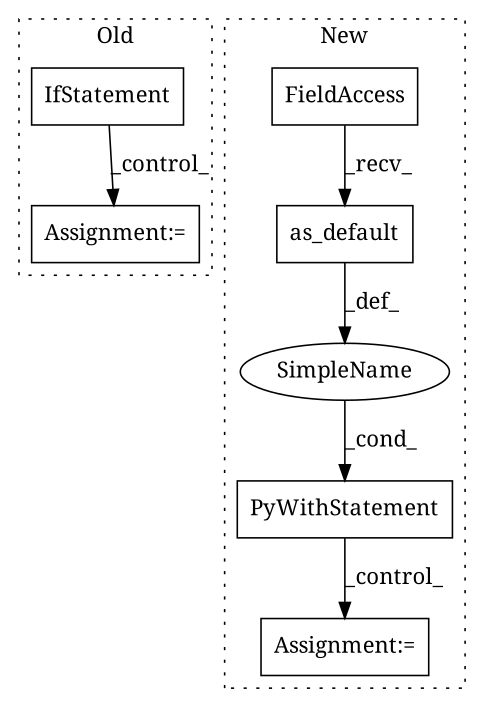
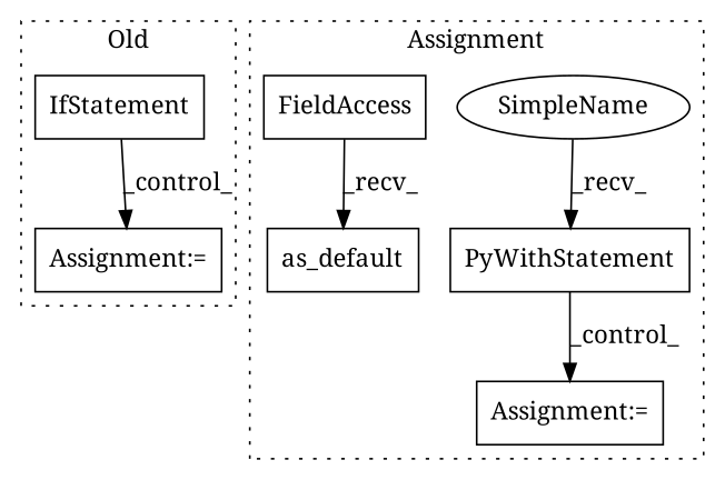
  digraph {
    fontname="Noto Serif"
    node [a=7 fontname="Noto Serif" l=1 shape=box]
    edge [fontname="Noto Serif"]
    n1 [a=25 l="4,2" label=IfStatement s="18588,18615"]
    n2 [label="Assignment:=" s=18642]
    n3 [a=32 l=12 label=as_default s=9498]
    n4 [a=104 l="10,2" label=PyWithStatement s="9478,9510"]
    n5 [label="Assignment:=" s=9578]
    n6 [a=42 label=SimpleName shape=ellipse l=""]
    n7 [a=22 l=9 label=FieldAccess s=9488]
    subgraph cluster_1 {
      label=Old
      style=dotted
      n1
      n2
    }
    subgraph cluster_2 {
-     label=New
+     label=Assignment
      style=dotted
      n3
      n4
      n5
      n6
      n7
    }
    n1 -> n2 [label=_control_]
-   n3 -> n6 [label=_def_]
    n4 -> n5 [label=_control_]
-   n6 -> n4 [label=_cond_]
+   n6 -> n4 [label=_recv_]
    n7 -> n3 [label=_recv_]
  }
